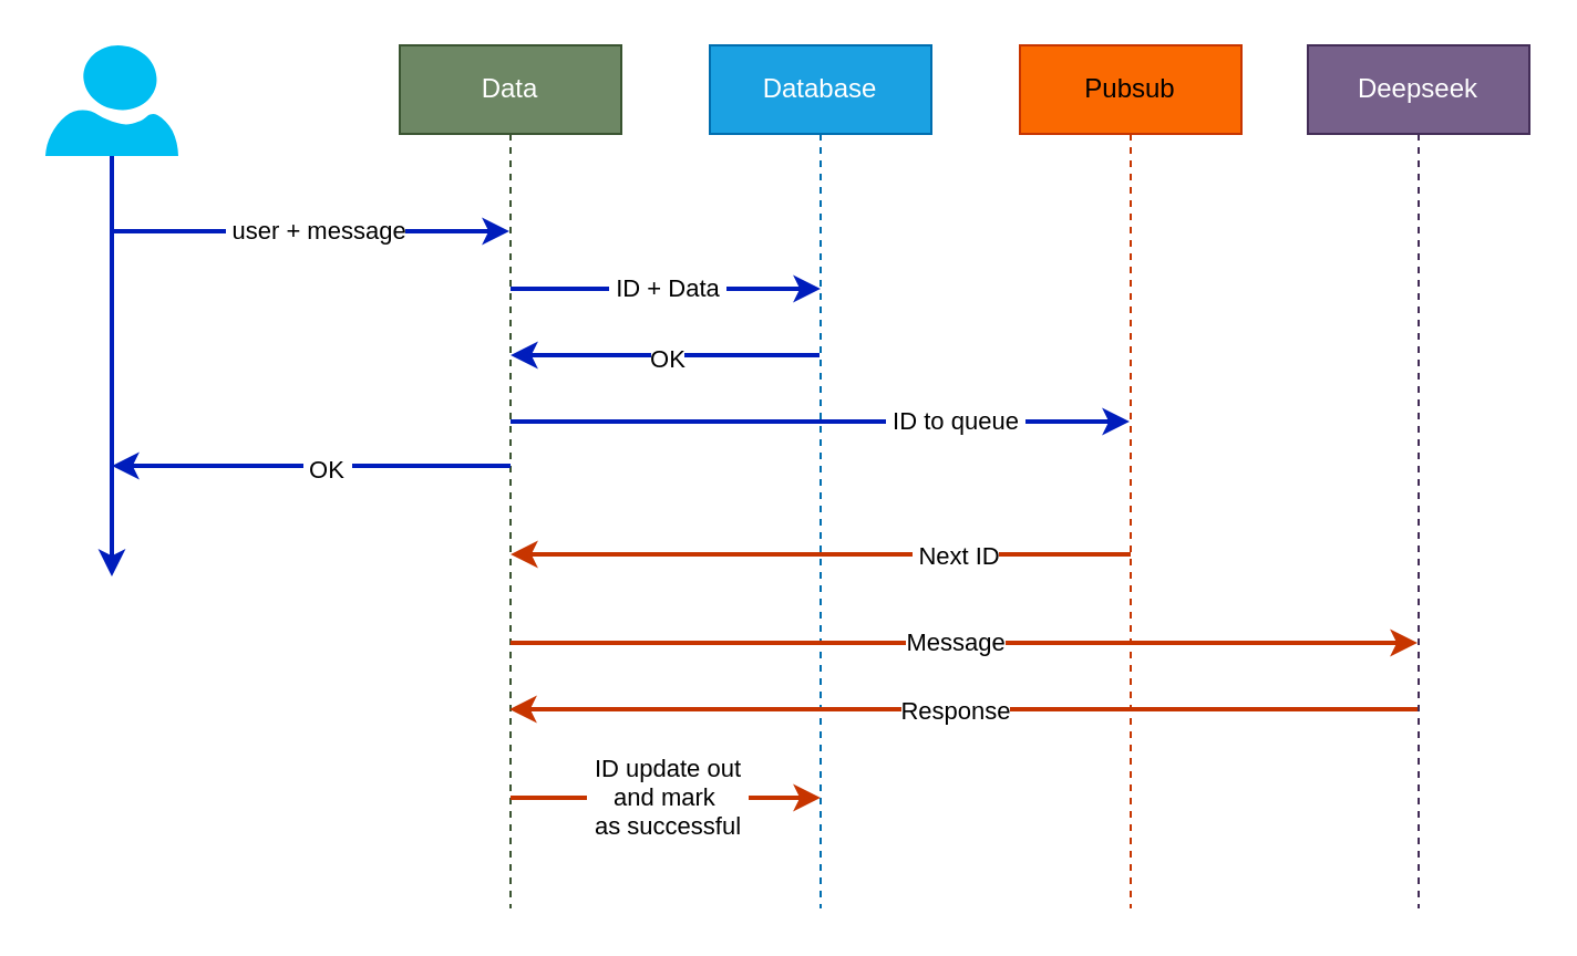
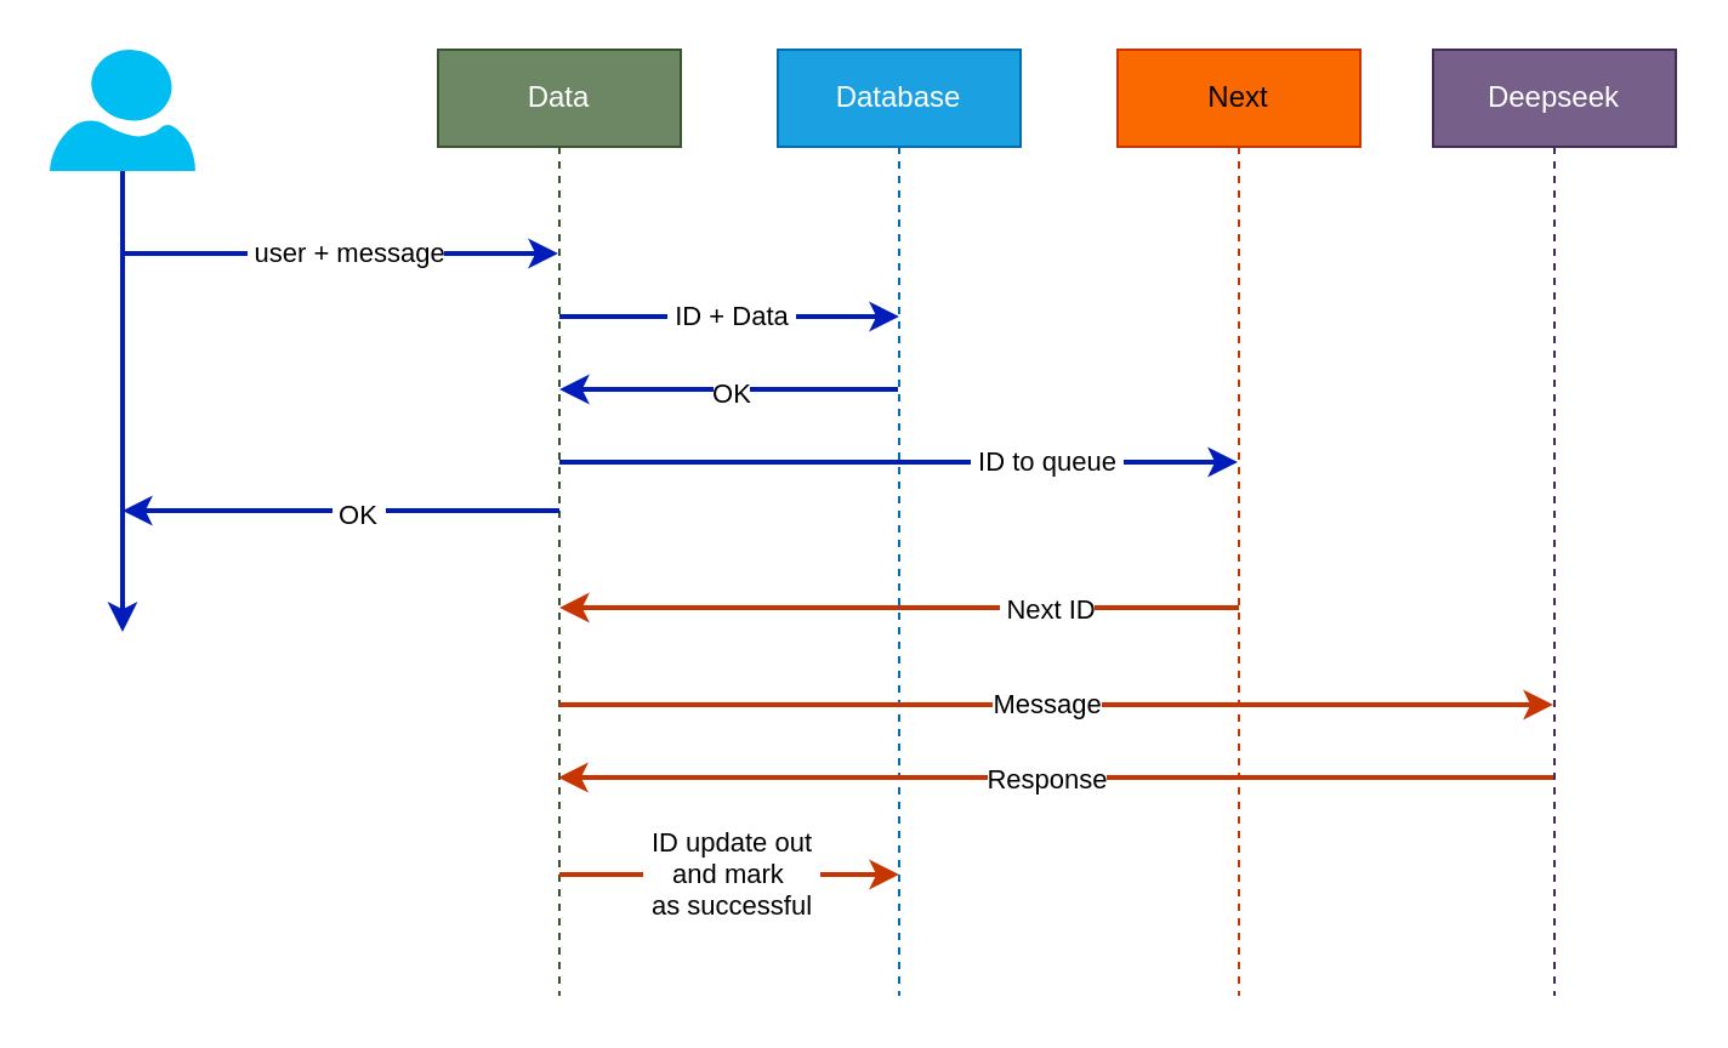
  <mxCell id="0" />
  <mxCell id="1" parent="0" />
  <mxCell id="2" value="Data" style="shape=umlLifeline;perimeter=lifelinePerimeter;whiteSpace=wrap;html=1;container=1;dropTarget=0;collapsible=0;recursiveResize=0;outlineConnect=0;portConstraint=eastwest;newEdgeStyle={&quot;curved&quot;:0,&quot;rounded&quot;:0};fillColor=#6d8764;strokeColor=#3A5431;fontColor=#ffffff;" parent="1" vertex="1"><mxGeometry x="180" y="20" width="100" height="390" as="geometry" /></mxCell>
  <mxCell id="3" value="Database" style="shape=umlLifeline;perimeter=lifelinePerimeter;whiteSpace=wrap;html=1;container=1;dropTarget=0;collapsible=0;recursiveResize=0;outlineConnect=0;portConstraint=eastwest;newEdgeStyle={&quot;curved&quot;:0,&quot;rounded&quot;:0};fillColor=#1ba1e2;fontColor=#ffffff;strokeColor=#006EAF;" parent="1" vertex="1"><mxGeometry x="320" y="20" width="100" height="390" as="geometry" /></mxCell>
- <mxCell id="4" value="Pubsub" style="shape=umlLifeline;perimeter=lifelinePerimeter;whiteSpace=wrap;html=1;container=1;dropTarget=0;collapsible=0;recursiveResize=0;outlineConnect=0;portConstraint=eastwest;newEdgeStyle={&quot;curved&quot;:0,&quot;rounded&quot;:0};fillColor=#fa6800;strokeColor=#C73500;fontColor=#000000;" parent="1" vertex="1"><mxGeometry x="460" y="20" width="100" height="390" as="geometry" /></mxCell>
+ <mxCell id="4" value="Next" style="shape=umlLifeline;perimeter=lifelinePerimeter;whiteSpace=wrap;html=1;container=1;dropTarget=0;collapsible=0;recursiveResize=0;outlineConnect=0;portConstraint=eastwest;newEdgeStyle={&quot;curved&quot;:0,&quot;rounded&quot;:0};fillColor=#fa6800;strokeColor=#C73500;fontColor=#000000;" parent="1" vertex="1"><mxGeometry x="460" y="20" width="100" height="390" as="geometry" /></mxCell>
  <mxCell id="5" value="Deepseek" style="shape=umlLifeline;perimeter=lifelinePerimeter;whiteSpace=wrap;html=1;container=1;dropTarget=0;collapsible=0;recursiveResize=0;outlineConnect=0;portConstraint=eastwest;newEdgeStyle={&quot;curved&quot;:0,&quot;rounded&quot;:0};fillColor=#76608a;fontColor=#ffffff;strokeColor=#432D57;" parent="1" vertex="1"><mxGeometry x="590" y="20" width="100" height="390" as="geometry" /></mxCell>
  <mxCell id="6" style="edgeStyle=none;html=1;fillColor=#0050ef;strokeColor=#001DBC;strokeWidth=2;" parent="1" edge="1"><mxGeometry relative="1" as="geometry"><mxPoint x="50" y="104" as="sourcePoint" /><mxPoint x="229.5" y="104" as="targetPoint" /></mxGeometry></mxCell>
  <mxCell id="7" value="&amp;nbsp;user + message" style="edgeLabel;html=1;align=center;verticalAlign=middle;resizable=0;points=[];" parent="6" vertex="1" connectable="0"><mxGeometry x="0.014" y="-3" relative="1" as="geometry"><mxPoint y="-4" as="offset" /></mxGeometry></mxCell>
  <mxCell id="8" value="" style="verticalLabelPosition=bottom;html=1;verticalAlign=top;align=center;strokeColor=none;fillColor=#00BEF2;shape=mxgraph.azure.user;" parent="1" vertex="1"><mxGeometry x="20" y="20" width="60" height="50" as="geometry" /></mxCell>
  <mxCell id="9" style="edgeStyle=none;html=1;exitX=0.983;exitY=0.72;exitDx=0;exitDy=0;exitPerimeter=0;fillColor=#0050ef;strokeColor=#001DBC;strokeWidth=2;" parent="1" edge="1"><mxGeometry relative="1" as="geometry"><mxPoint x="230" y="130" as="sourcePoint" /><mxPoint x="370" y="130" as="targetPoint" /></mxGeometry></mxCell>
  <mxCell id="10" value="&amp;nbsp;ID + Data&amp;nbsp;" style="edgeLabel;html=1;align=center;verticalAlign=middle;resizable=0;points=[];" parent="9" vertex="1" connectable="0"><mxGeometry x="-0.243" y="1" relative="1" as="geometry"><mxPoint x="17" as="offset" /></mxGeometry></mxCell>
  <mxCell id="11" style="edgeStyle=none;html=1;fillColor=#0050ef;strokeColor=#001DBC;strokeWidth=2;" parent="1" edge="1"><mxGeometry relative="1" as="geometry"><mxPoint x="369.5" y="160" as="sourcePoint" /><mxPoint x="230" y="160" as="targetPoint" /></mxGeometry></mxCell>
  <mxCell id="12" value="OK" style="edgeLabel;html=1;align=center;verticalAlign=middle;resizable=0;points=[];" parent="11" vertex="1" connectable="0"><mxGeometry x="0.512" y="1" relative="1" as="geometry"><mxPoint x="36" as="offset" /></mxGeometry></mxCell>
  <mxCell id="13" style="edgeStyle=none;html=1;exitX=0.983;exitY=0.72;exitDx=0;exitDy=0;exitPerimeter=0;fillColor=#0050ef;strokeColor=#001DBC;strokeWidth=2;" parent="1" target="4" edge="1"><mxGeometry relative="1" as="geometry"><mxPoint x="230" y="190" as="sourcePoint" /><mxPoint x="370" y="190" as="targetPoint" /></mxGeometry></mxCell>
  <mxCell id="14" value="&amp;nbsp;ID to queue&amp;nbsp;" style="edgeLabel;html=1;align=center;verticalAlign=middle;resizable=0;points=[];" parent="13" vertex="1" connectable="0"><mxGeometry x="-0.243" y="1" relative="1" as="geometry"><mxPoint x="94" as="offset" /></mxGeometry></mxCell>
  <mxCell id="15" style="edgeStyle=none;html=1;exitX=0.983;exitY=0.72;exitDx=0;exitDy=0;exitPerimeter=0;fillColor=#0050ef;strokeColor=#001DBC;strokeWidth=2;" parent="1" edge="1"><mxGeometry relative="1" as="geometry"><mxPoint x="230" y="210" as="sourcePoint" /><mxPoint x="50" y="210" as="targetPoint" /></mxGeometry></mxCell>
  <mxCell id="16" value="&amp;nbsp;OK&amp;nbsp;" style="edgeLabel;html=1;align=center;verticalAlign=middle;resizable=0;points=[];" parent="15" vertex="1" connectable="0"><mxGeometry x="-0.243" y="1" relative="1" as="geometry"><mxPoint x="-16" as="offset" /></mxGeometry></mxCell>
  <mxCell id="17" style="edgeStyle=none;html=1;exitX=0.5;exitY=1;exitDx=0;exitDy=0;exitPerimeter=0;fillColor=#0050ef;strokeColor=#001DBC;strokeWidth=2;" parent="1" source="8" edge="1"><mxGeometry relative="1" as="geometry"><mxPoint x="60" y="120" as="sourcePoint" /><mxPoint x="50" y="260" as="targetPoint" /></mxGeometry></mxCell>
  <mxCell id="18" style="edgeStyle=none;html=1;fillColor=#fa6800;strokeColor=#C73500;strokeWidth=2;" parent="1" edge="1"><mxGeometry relative="1" as="geometry"><mxPoint x="510" y="250" as="sourcePoint" /><mxPoint x="230" y="250" as="targetPoint" /></mxGeometry></mxCell>
  <mxCell id="19" value="&amp;nbsp;Next ID" style="edgeLabel;html=1;align=center;verticalAlign=middle;resizable=0;points=[];" parent="18" vertex="1" connectable="0"><mxGeometry x="-0.243" y="1" relative="1" as="geometry"><mxPoint x="26" y="-1" as="offset" /></mxGeometry></mxCell>
  <mxCell id="20" style="edgeStyle=none;html=1;exitX=0.983;exitY=0.72;exitDx=0;exitDy=0;exitPerimeter=0;fillColor=#fa6800;strokeColor=#C73500;strokeWidth=2;" parent="1" target="5" edge="1"><mxGeometry relative="1" as="geometry"><mxPoint x="230" y="290" as="sourcePoint" /><mxPoint x="510" y="290" as="targetPoint" /></mxGeometry></mxCell>
  <mxCell id="21" value="Message" style="edgeLabel;html=1;align=center;verticalAlign=middle;resizable=0;points=[];" parent="20" vertex="1" connectable="0"><mxGeometry x="-0.243" y="1" relative="1" as="geometry"><mxPoint x="45" as="offset" /></mxGeometry></mxCell>
  <mxCell id="22" style="edgeStyle=none;html=1;fillColor=#fa6800;strokeColor=#C73500;strokeWidth=2;" parent="1" edge="1"><mxGeometry relative="1" as="geometry"><mxPoint x="639.5" y="320" as="sourcePoint" /><mxPoint x="229.5" y="320" as="targetPoint" /></mxGeometry></mxCell>
  <mxCell id="23" value="Response" style="edgeLabel;html=1;align=center;verticalAlign=middle;resizable=0;points=[];" parent="22" vertex="1" connectable="0"><mxGeometry x="-0.243" y="1" relative="1" as="geometry"><mxPoint x="-54" y="-1" as="offset" /></mxGeometry></mxCell>
  <mxCell id="24" style="edgeStyle=none;html=1;exitX=0.983;exitY=0.72;exitDx=0;exitDy=0;exitPerimeter=0;fillColor=#fa6800;strokeColor=#C73500;strokeWidth=2;" parent="1" edge="1"><mxGeometry relative="1" as="geometry"><mxPoint x="230" y="360" as="sourcePoint" /><mxPoint x="370" y="360" as="targetPoint" /></mxGeometry></mxCell>
  <mxCell id="25" value="&amp;nbsp;ID update out&amp;nbsp;&lt;div&gt;and mark&amp;nbsp;&lt;/div&gt;&lt;div&gt;as successful&lt;/div&gt;" style="edgeLabel;html=1;align=center;verticalAlign=middle;resizable=0;points=[];" parent="24" vertex="1" connectable="0"><mxGeometry x="-0.243" y="1" relative="1" as="geometry"><mxPoint x="17" as="offset" /></mxGeometry></mxCell>
